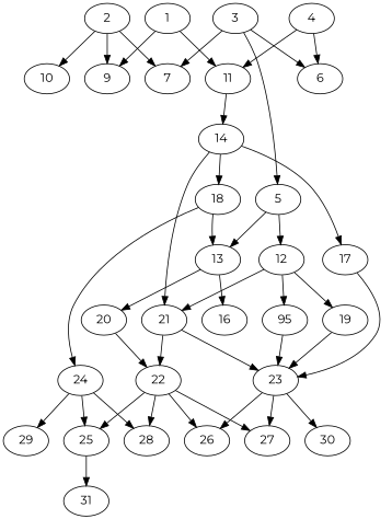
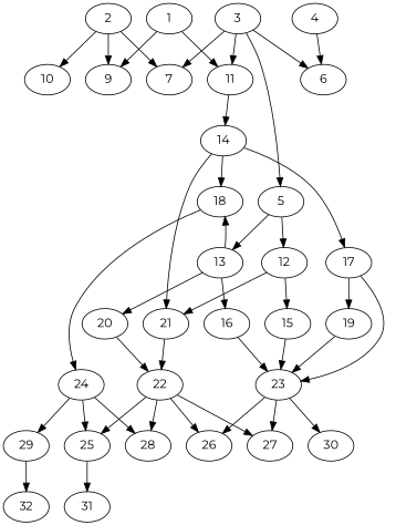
  digraph {
    fontname=Montserrat
    node [alpha=0.02 fontname=Montserrat]
    edge [fontname=Montserrat]
    1 [alpha=0.05 expect_size=71730202001134400]
    9 [expect_size=171040460500403360]
    11 [alpha=0.04 expect_size=5339727916185484]
    14 [expect_size=478862375933041216]
    21 [expect_size=490438629627037]
    18 [alpha=0.13 expect_size=387640831730113472]
    17 [alpha=0.17 expect_size=11080192282207453184]
    2 [alpha=0.10 expect_size=6213662721951399936]
    7 [expect_size=13580201668651526]
    10 [alpha=0.07 expect_size=120651536114730000]
    3 [alpha=0.06 expect_size=265491797408052512]
    5 [alpha=0.11 expect_size=50238588943597568000]
    6 [alpha=0.07 expect_size=349922778132406592]
    12 [alpha=0.06 expect_size=3680491675918220]
    13 [alpha=0.14 expect_size=282051894170991198208]
-   15 [alpha=0.20 expect_size=571790455756074 label=95]
+   15 [alpha=0.20 expect_size=571790455756074]
    19 [alpha=0.14 expect_size=13944486773495032]
    16 [alpha=0.17 expect_size=245290324137498116096]
    20 [alpha=0.01 expect_size=12139731880145346]
    4 [alpha=0.17 expect_size=20419752609724760064]
    23 [alpha=0.08 expect_size=36731595939381248000]
    22 [alpha=0.12 expect_size=30423053121200586752]
    24 [alpha=0.16 expect_size=46801194816947355648]
    26 [alpha=0.14 expect_size=133795981408426000384]
    27 [alpha=0.16 expect_size=294639710121884672]
    30 [alpha=0.20 expect_size=50139062822330433536]
    25 [expect_size=6643497448834596864]
    28 [alpha=0.12 expect_size=2357925041022188]
    29 [alpha=0.15 expect_size=73514826243399776]
    31 [alpha=0.15 expect_size=58848071906609032]
+   32 [alpha=0.18 expect_size=88932696362693165056]
    1 -> 9
    1 -> 11
    11 -> 14
    14 -> 21
    14 -> 18
    14 -> 17
    21 -> 22
    18 -> 24
    17 -> 23
    2 -> 9
    2 -> 7
    2 -> 10
    3 -> 7
    3 -> 5
    3 -> 6
    5 -> 12
    5 -> 13
    12 -> 21
    12 -> 15
-   12 -> 19
-   18 -> 13
+   17 -> 19
+   13 -> 18
    13 -> 16
    13 -> 20
    15 -> 23
    19 -> 23
-   21 -> 23
+   16 -> 23
    20 -> 22
-   4 -> 11
+   3 -> 11
    4 -> 6
    23 -> 26
    23 -> 27
    23 -> 30
    22 -> 26
    22 -> 27
    22 -> 25
    22 -> 28
    24 -> 25
    24 -> 28
    24 -> 29
    25 -> 31
+   29 -> 32
  }
